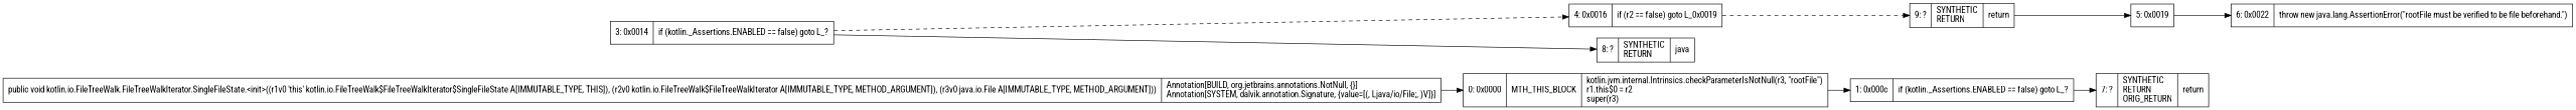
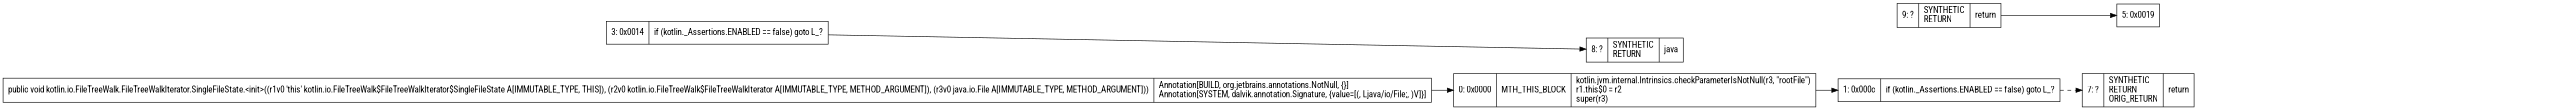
  digraph {
    fontname="Roboto Condensed"
    rankdir=LR
    node [fontname="Roboto Condensed" shape=record]
    edge [fontname="Roboto Condensed"]
    n1 [label="{0\:\ 0x0000|MTH_THIS_BLOCK\l|kotlin.jvm.internal.Intrinsics.checkParameterIsNotNull(r3, \"rootFile\")\lr1.this$0 = r2\lsuper(r3)\l}"]
    n2 [label="{1\:\ 0x000c|if (kotlin._Assertions.ENABLED == false) goto L_?\l}"]
    n3 [label="{7\:\ ?|SYNTHETIC\lRETURN\lORIG_RETURN\l|return\l}"]
    n4 [label="{3\:\ 0x0014|if (kotlin._Assertions.ENABLED == false) goto L_?\l}"]
-   n5 [label="{4\:\ 0x0016|if (r2 == false) goto L_0x0019\l}"]
    n6 [label="{8\:\ ?|SYNTHETIC\lRETURN\l|java\l}"]
    n7 [label="{9\:\ ?|SYNTHETIC\lRETURN\l|return\l}"]
    n8 [label="{5\:\ 0x0019}"]
-   n9 [label="{6\:\ 0x0022|throw new java.lang.AssertionError(\"rootFile must be verified to be file beforehand.\")\l}"]
    n10 [label="{public void kotlin.io.FileTreeWalk.FileTreeWalkIterator.SingleFileState.\<init\>((r1v0 'this' kotlin.io.FileTreeWalk$FileTreeWalkIterator$SingleFileState A[IMMUTABLE_TYPE, THIS]), (r2v0 kotlin.io.FileTreeWalk$FileTreeWalkIterator A[IMMUTABLE_TYPE, METHOD_ARGUMENT]), (r3v0 java.io.File A[IMMUTABLE_TYPE, METHOD_ARGUMENT]))  | Annotation[BUILD, org.jetbrains.annotations.NotNull, \{\}]\lAnnotation[SYSTEM, dalvik.annotation.Signature, \{value=[(, Ljava\/io\/File;, )V]\}]\l}"]
    n1 -> n2
-   n2 -> n3
-   n4 -> n5 [style=dashed]
+   n2 -> n3 [style=dashed]
    n4 -> n6
-   n5 -> n7 [style=dashed]
    n7 -> n8
-   n8 -> n9
    n10 -> n1
  }
